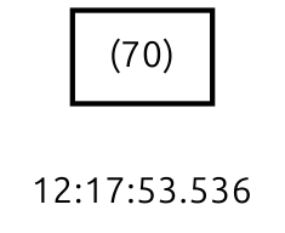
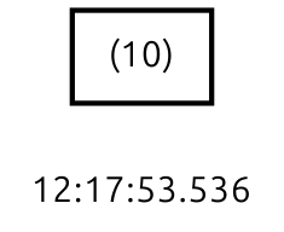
  digraph {
    label="12:17:53.536"
    rankdir=LR
    fontname=Ubuntu
-   n1 [color=black fontcolor=black label="(70)" shape=rectangle style=bold fontname=Ubuntu]
+   n1 [color=black fontcolor=black label="(10)" shape=rectangle style=bold fontname=Ubuntu]
  }
